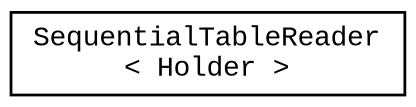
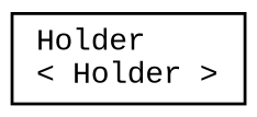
  digraph {
    rankdir=TB
    fontname="Liberation Mono"
-   n1 [color=black fillcolor=white fontname="Liberation Mono" fontsize=10 height=0.2 label="SequentialTableReader\l\< Holder \>" shape=record style=filled width=0.4]
+   n1 [color=black fillcolor=white fontname="Liberation Mono" fontsize=10 height=0.2 label="Holder\l\< Holder \>" shape=record style=filled width=0.4]
  }
